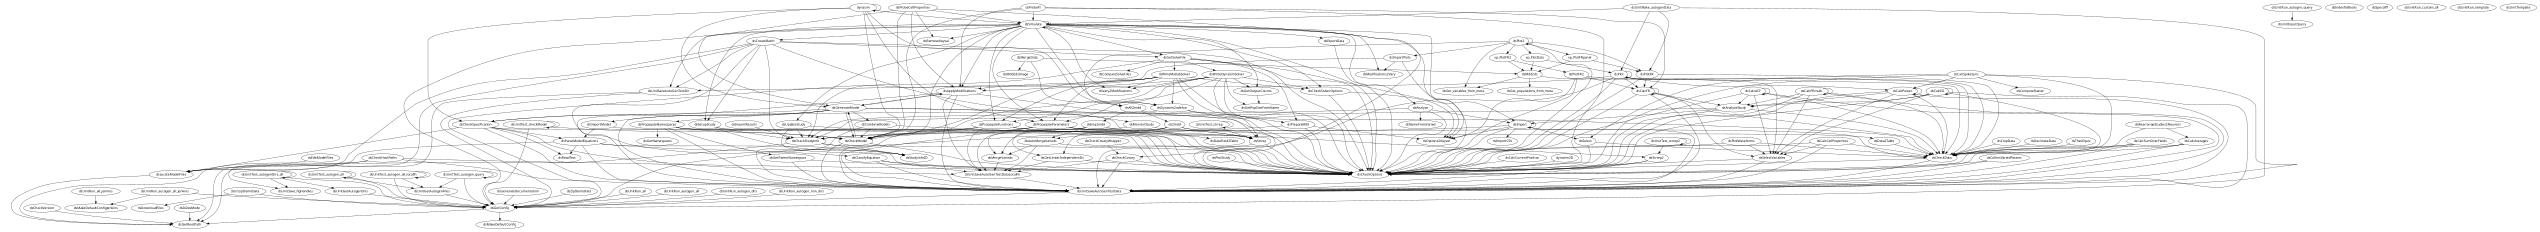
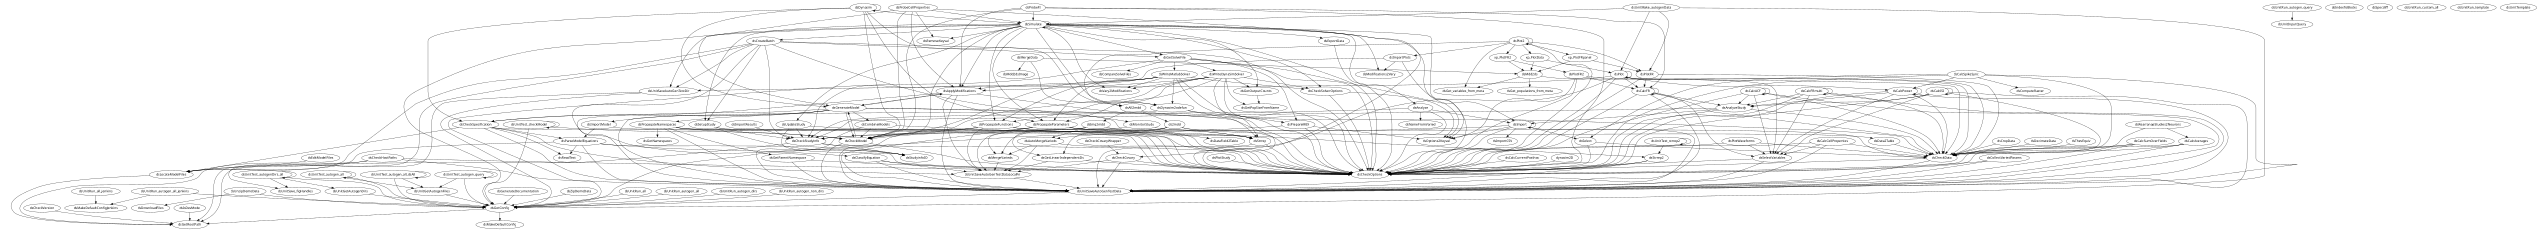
  digraph {
    fontname="Noto Sans"
    node [fontname="Noto Sans"]
    edge [fontname="Noto Sans"]
    dsAnalyze
    dsImport
    dsCheckOptions
    dsCheckStudyinfo
    dsNameFromVaried
    dsSelect
    dsImportCSV
    dsOptions2Keyval
    dsUnitSaveAutoGenTestData
    dsGetRootPath
    dsStudyinfoIO
    dsCheckData
    dsGetConfig
    dsMakeDefaultConfig
    dsPlot
    dsCalcFR
    dsCalcPower
    dsCheckCovary
    dsSelectVariables
    dsUnitSaveAutoGenTestDir
    dsAnalyzeStudy
    dsUnitSaveAutoGenTestDataLocalFn
    dsUnitSave_figHandles
    dsPlot2
    dsAll2mdd
    dsGet_variables_from_meta
    dsImportPlots
    dsPlotFR
    xp_PlotData
    xp_PlotFR2
    xp_PlotFRpanel
    ds2mdd
    dsImg2mdd
    dsModifications2Vary
    dsMdd2ds
    dsPlotFR2
    dsAutoMergeVarieds
    dsData2Table
    dsGetLinearIndependentDs
    dsMergeVarieds
    dsDataField2Table
    dsGet_populations_from_meta
    dsSimulate
    dsApplyModifications
    dsCheckModel
    dsCheckSolverOptions
    dsCreateBatch
    dsDynasim2odefun
    dsExportData
    dsGetOutputCounts
    dsGetSolveFile
    dsPropagateFunctions
    dsPropagateParameters
    dsRemoveKeyval
    dsSetupStudy
    dsUpdateStudy
    dsVary2Modifications
    dsCheckSpecification
    dsGenerateModel
    dsLocateModelFiles
    dsMonitorStudy
    dsStrrep
    dsGetPopSizeFromName
    dsCompareSolveFiles
    dsPrepareMEX
    dsWriteDynaSimSolver
    dsWriteMatlabSolver
    dsStrrep2
    dsParseModelEquations
    dsReadText
    dsCombineModels
    dsImportModel
    dsPropagateNamespaces
-   dynasim
+   dynasim [label=dsDynasim]
    dsClassifyEquation
    dsGetParentNamespace
    dsGetNamespaces
    dsCalcACF
    dsCalcAverages
    dsCalcCellProperties
    dsCalcCurrentPosthoc
    dsCalcFRmulti
    dsCalcISI
    dsCalcSpikeSync
    dsComputeRaster
    dsCalcSumOverFields
    dsCheckCovaryWrapper
    dsCheckHostPaths
    dsCheckVersion
    dsCollectVariedParams
    dsCropData
    dsDecimateData
    dsEditModelFiles
    dsGenerateDocumentation
    dsImportResults
    dsIsDevMode
    dsMergeData
    dsMdd2dsImage
    n99 [label=dynasim2D]
    dsPlotStudy
    dsPlotWaveforms
    dsProbeCellProperties
    dsProbeFI
    dsRearrangeStudies2Neurons
    dsThevEquiv
    dsUnzipDemoData
    dsDownloadFiles
    dsZipDemoData
    dsUnitGetAutogenDirs
    dsUnitGetAutogenFiles
    dsUnitMake_autogenData
    dsUnitRun_all
    dsUnitRun_all_jenkins
    dsMakeDefaultConfigJenkins
    dsUnitRun_autogen_all
    dsUnitRun_autogen_all_jenkins
    dsUnitRun_autogen_dirs
    dsUnitRun_autogen_non_dirs
    dsUnitRun_autogen_query
    dsUnitInputQuery
    dsUnitTest_autogenDirs_all
    dsUnitTest_autogen_all
-   dsUnitTest_autogen_all_localfn
+   dsUnitTest_autogen_all_localfn [label=dsUnitTest_autogen_all_dsAll]
    dsUnitTest_autogen_query
    dsUnitTest_checkModel
-   dsUnitTest_strrep
    dsUnitTest_strrep2
    dsIndexToBlocks
    dsSpecdiff
    dsUnitRun_custom_all
    dsUnitRun_template
    dsUnitTemplate
    dsAnalyze -> dsImport
    dsAnalyze -> dsCheckOptions
    dsAnalyze -> dsCheckStudyinfo
    dsAnalyze -> dsNameFromVaried
    dsImport -> dsImport
    dsImport -> dsCheckOptions
    dsImport -> dsCheckStudyinfo
    dsImport -> dsSelect
    dsImport -> dsImportCSV
    dsImport -> dsOptions2Keyval
    dsImport -> dsUnitSaveAutoGenTestData
    dsCheckStudyinfo -> dsCheckOptions
    dsCheckStudyinfo -> dsGetRootPath
    dsCheckStudyinfo -> dsStudyinfoIO
    dsSelect -> dsCheckOptions
    dsSelect -> dsCheckData
    dsUnitSaveAutoGenTestData -> dsGetConfig
    dsCheckData -> dsCheckOptions
    dsCheckData -> dsUnitSaveAutoGenTestData
    dsGetConfig -> dsGetRootPath
    dsGetConfig -> dsMakeDefaultConfig
    dsPlot -> dsCheckOptions
    dsPlot -> dsCheckData
    dsPlot -> dsPlot
    dsPlot -> dsCalcFR
    dsPlot -> dsCalcPower
    dsPlot -> dsCheckCovary
    dsPlot -> dsSelectVariables
    dsPlot -> dsUnitSaveAutoGenTestDir
    dsCalcFR -> dsCheckOptions
    dsCalcFR -> dsUnitSaveAutoGenTestData
    dsCalcFR -> dsCheckData
    dsCalcFR -> dsCalcFR
    dsCalcFR -> dsSelectVariables
    dsCalcFR -> dsAnalyzeStudy
    dsCalcPower -> dsCheckOptions
    dsCalcPower -> dsUnitSaveAutoGenTestData
    dsCalcPower -> dsCheckData
    dsCalcPower -> dsCalcPower
    dsCalcPower -> dsSelectVariables
    dsCalcPower -> dsAnalyzeStudy
    dsCheckCovary -> dsCheckOptions
    dsCheckCovary -> dsUnitSaveAutoGenTestData
    dsCheckCovary -> dsUnitSaveAutoGenTestDataLocalFn
    dsSelectVariables -> dsCheckOptions
    dsSelectVariables -> dsUnitSaveAutoGenTestData
    dsUnitSaveAutoGenTestDir -> dsGetConfig
    dsUnitSaveAutoGenTestDir -> dsUnitSave_figHandles
    dsAnalyzeStudy -> dsImport
    dsAnalyzeStudy -> dsCheckOptions
    dsAnalyzeStudy -> dsCheckStudyinfo
    dsAnalyzeStudy -> dsCheckData
    dsUnitSaveAutoGenTestDataLocalFn -> dsUnitSaveAutoGenTestData
    dsPlot2 -> dsCheckOptions
    dsPlot2 -> dsPlot2
    dsPlot2 -> dsAll2mdd
    dsPlot2 -> dsGet_variables_from_meta
    dsPlot2 -> dsImportPlots
    dsPlot2 -> dsPlotFR
    dsPlot2 -> xp_PlotData
    dsPlot2 -> xp_PlotFR2
    dsPlot2 -> xp_PlotFRpanel
    dsAll2mdd -> dsCheckData
    dsAll2mdd -> ds2mdd
    dsAll2mdd -> dsImg2mdd
    dsImportPlots -> dsCheckOptions
    dsImportPlots -> dsCheckStudyinfo
    dsImportPlots -> dsModifications2Vary
    dsPlotFR -> dsCheckOptions
    dsPlotFR -> dsCheckData
    dsPlotFR -> dsCalcFR
    xp_PlotData -> dsPlot
    xp_PlotData -> dsMdd2ds
    xp_PlotFR2 -> dsMdd2ds
    xp_PlotFR2 -> dsPlotFR2
    xp_PlotFRpanel -> dsPlotFR
    xp_PlotFRpanel -> dsMdd2ds
    ds2mdd -> dsCheckData
    ds2mdd -> dsAutoMergeVarieds
    ds2mdd -> dsData2Table
    ds2mdd -> dsGetLinearIndependentDs
    ds2mdd -> dsMergeVarieds
    dsImg2mdd -> dsAutoMergeVarieds
    dsImg2mdd -> dsGetLinearIndependentDs
    dsImg2mdd -> dsMergeVarieds
    dsImg2mdd -> dsDataField2Table
    dsMdd2ds -> dsCheckData
    dsMdd2ds -> dsGet_variables_from_meta
    dsMdd2ds -> dsGet_populations_from_meta
    dsPlotFR2 -> dsCheckOptions
    dsPlotFR2 -> dsOptions2Keyval
    dsPlotFR2 -> dsCheckData
    dsPlotFR2 -> dsCalcFR
    dsAutoMergeVarieds -> dsCheckOptions
    dsAutoMergeVarieds -> dsUnitSaveAutoGenTestDataLocalFn
    dsAutoMergeVarieds -> dsMergeVarieds
    dsData2Table -> dsCheckData
    dsGetLinearIndependentDs -> dsCheckOptions
    dsGetLinearIndependentDs -> dsUnitSaveAutoGenTestDataLocalFn
    dsMergeVarieds -> dsUnitSaveAutoGenTestDataLocalFn
    dsSimulate -> dsAnalyze
    dsSimulate -> dsImport
    dsSimulate -> dsCheckOptions
    dsSimulate -> dsOptions2Keyval
    dsSimulate -> dsGetConfig
    dsSimulate -> dsUnitSaveAutoGenTestDir
    dsSimulate -> dsModifications2Vary
    dsSimulate -> dsSimulate
    dsSimulate -> dsApplyModifications
    dsSimulate -> dsCheckModel
    dsSimulate -> dsCheckSolverOptions
    dsSimulate -> dsCreateBatch
    dsSimulate -> dsDynasim2odefun
    dsSimulate -> dsExportData
    dsSimulate -> dsGetOutputCounts
    dsSimulate -> dsGetSolveFile
    dsSimulate -> dsPropagateFunctions
    dsSimulate -> dsPropagateParameters
    dsSimulate -> dsRemoveKeyval
    dsSimulate -> dsSetupStudy
    dsSimulate -> dsUpdateStudy
    dsSimulate -> dsVary2Modifications
    dsApplyModifications -> dsCheckOptions
    dsApplyModifications -> dsUnitSaveAutoGenTestData
    dsApplyModifications -> dsUnitSaveAutoGenTestDataLocalFn
    dsApplyModifications -> dsCheckSpecification
    dsApplyModifications -> dsGenerateModel
    dsCheckModel -> dsCheckOptions
    dsCheckModel -> dsUnitSaveAutoGenTestData
    dsCheckModel -> dsGenerateModel
    dsCheckSolverOptions -> dsCheckOptions
    dsCheckSolverOptions -> dsOptions2Keyval
    dsCreateBatch -> dsCheckOptions
    dsCreateBatch -> dsCheckStudyinfo
    dsCreateBatch -> dsGetRootPath
    dsCreateBatch -> dsStudyinfoIO
    dsCreateBatch -> dsUnitSaveAutoGenTestDir
    dsCreateBatch -> dsGetSolveFile
    dsCreateBatch -> dsSetupStudy
    dsCreateBatch -> dsLocateModelFiles
    dsCreateBatch -> dsMonitorStudy
    dsDynasim2odefun -> dsCheckOptions
    dsDynasim2odefun -> dsUnitSaveAutoGenTestData
    dsDynasim2odefun -> dsStrrep
    dsExportData -> dsCheckOptions
    dsGetOutputCounts -> dsGetPopSizeFromName
    dsGetSolveFile -> dsCheckOptions
    dsGetSolveFile -> dsOptions2Keyval
    dsGetSolveFile -> dsGetConfig
    dsGetSolveFile -> dsCompareSolveFiles
    dsGetSolveFile -> dsPrepareMEX
    dsGetSolveFile -> dsWriteDynaSimSolver
    dsGetSolveFile -> dsWriteMatlabSolver
    dsPropagateFunctions -> dsCheckOptions
    dsPropagateFunctions -> dsUnitSaveAutoGenTestData
    dsPropagateFunctions -> dsUnitSaveAutoGenTestDataLocalFn
    dsPropagateFunctions -> dsCheckModel
    dsPropagateFunctions -> dsStrrep
    dsPropagateParameters -> dsCheckOptions
    dsPropagateParameters -> dsUnitSaveAutoGenTestData
    dsPropagateParameters -> dsUnitSaveAutoGenTestDataLocalFn
    dsPropagateParameters -> dsCheckModel
    dsPropagateParameters -> dsStrrep
    dsPropagateParameters -> dsStrrep2
    dsSetupStudy -> dsCheckOptions
    dsSetupStudy -> dsCheckStudyinfo
    dsSetupStudy -> dsStudyinfoIO
    dsUpdateStudy -> dsCheckOptions
    dsUpdateStudy -> dsCheckStudyinfo
    dsUpdateStudy -> dsStudyinfoIO
    dsCheckSpecification -> dsCheckOptions
    dsCheckSpecification -> dsUnitSaveAutoGenTestData
    dsCheckSpecification -> dsUnitSaveAutoGenTestDataLocalFn
    dsCheckSpecification -> dsLocateModelFiles
    dsCheckSpecification -> dsParseModelEquations
    dsCheckSpecification -> dsReadText
    dsGenerateModel -> dsCheckOptions
    dsGenerateModel -> dsUnitSaveAutoGenTestData
    dsGenerateModel -> dsApplyModifications
    dsGenerateModel -> dsCheckModel
    dsGenerateModel -> dsCheckSpecification
    dsGenerateModel -> dsStrrep
    dsGenerateModel -> dsCombineModels
    dsGenerateModel -> dsImportModel
    dsGenerateModel -> dsPropagateNamespaces
    dsLocateModelFiles -> dsGetRootPath
    dsMonitorStudy -> dsCheckOptions
    dsMonitorStudy -> dsCheckStudyinfo
    dsStrrep -> dsCheckOptions
    dsStrrep -> dsUnitSaveAutoGenTestData
    dsPrepareMEX -> dsCheckOptions
    dsPrepareMEX -> dsOptions2Keyval
    dsPrepareMEX -> dsGetConfig
    dsWriteDynaSimSolver -> dsCheckOptions
    dsWriteDynaSimSolver -> dsApplyModifications
    dsWriteDynaSimSolver -> dsCheckModel
    dsWriteDynaSimSolver -> dsCheckSolverOptions
    dsWriteDynaSimSolver -> dsGetOutputCounts
    dsWriteDynaSimSolver -> dsPropagateFunctions
    dsWriteDynaSimSolver -> dsPropagateParameters
    dsWriteDynaSimSolver -> dsVary2Modifications
    dsWriteDynaSimSolver -> dsStrrep
    dsWriteDynaSimSolver -> dsGetPopSizeFromName
    dsWriteMatlabSolver -> dsCheckOptions
    dsWriteMatlabSolver -> dsApplyModifications
    dsWriteMatlabSolver -> dsCheckModel
    dsWriteMatlabSolver -> dsCheckSolverOptions
    dsWriteMatlabSolver -> dsDynasim2odefun
    dsWriteMatlabSolver -> dsPropagateFunctions
    dsWriteMatlabSolver -> dsPropagateParameters
    dsWriteMatlabSolver -> dsVary2Modifications
    dsWriteMatlabSolver -> dsPrepareMEX
    dsStrrep2 -> dsCheckOptions
    dsStrrep2 -> dsUnitSaveAutoGenTestData
    dsParseModelEquations -> dsCheckOptions
    dsParseModelEquations -> dsUnitSaveAutoGenTestData
    dsParseModelEquations -> dsLocateModelFiles
    dsParseModelEquations -> dsReadText
    dsParseModelEquations -> dsClassifyEquation
    dsCombineModels -> dsCheckOptions
    dsCombineModels -> dsUnitSaveAutoGenTestData
    dsCombineModels -> dsCheckModel
    dsImportModel -> dsCheckOptions
    dsImportModel -> dsParseModelEquations
    dsPropagateNamespaces -> dsCheckOptions
    dsPropagateNamespaces -> dsUnitSaveAutoGenTestData
    dsPropagateNamespaces -> dsCheckModel
    dsPropagateNamespaces -> dsStrrep
    dsPropagateNamespaces -> dsGetParentNamespace
    dsPropagateNamespaces -> dsGetNamespaces
    dynasim -> dsSimulate
    dynasim -> dsCheckModel
    dynasim -> dsDynasim2odefun
    dynasim -> dsPropagateParameters
    dynasim -> dsCheckSpecification
    dynasim -> dsGenerateModel
    dynasim -> dynasim
    dsClassifyEquation -> dsCheckOptions
    dsClassifyEquation -> dsUnitSaveAutoGenTestData
    dsClassifyEquation -> dsUnitSaveAutoGenTestDataLocalFn
    dsGetParentNamespace -> dsCheckOptions
    dsGetParentNamespace -> dsUnitSaveAutoGenTestData
    dsCalcACF -> dsCheckOptions
    dsCalcACF -> dsUnitSaveAutoGenTestData
    dsCalcACF -> dsCheckData
    dsCalcACF -> dsSelectVariables
    dsCalcACF -> dsAnalyzeStudy
    dsCalcACF -> dsCalcACF
    dsCalcAverages -> dsCheckOptions
    dsCalcAverages -> dsUnitSaveAutoGenTestData
    dsCalcAverages -> dsCheckData
    dsCalcCellProperties -> dsCheckOptions
    dsCalcCellProperties -> dsUnitSaveAutoGenTestData
    dsCalcCellProperties -> dsCheckData
    dsCalcCellProperties -> dsSelectVariables
    dsCalcCurrentPosthoc -> dsCheckOptions
    dsCalcFRmulti -> dsCheckOptions
    dsCalcFRmulti -> dsUnitSaveAutoGenTestData
    dsCalcFRmulti -> dsCheckData
    dsCalcFRmulti -> dsSelectVariables
    dsCalcFRmulti -> dsAnalyzeStudy
    dsCalcFRmulti -> dsCalcFRmulti
    dsCalcISI -> dsCheckOptions
    dsCalcISI -> dsUnitSaveAutoGenTestData
    dsCalcISI -> dsCheckData
    dsCalcISI -> dsSelectVariables
    dsCalcISI -> dsAnalyzeStudy
    dsCalcISI -> dsCalcISI
    dsCalcSpikeSync -> dsCheckOptions
    dsCalcSpikeSync -> dsSelect
    dsCalcSpikeSync -> dsUnitSaveAutoGenTestData
    dsCalcSpikeSync -> dsCheckData
    dsCalcSpikeSync -> dsCalcPower
    dsCalcSpikeSync -> dsComputeRaster
    dsCalcSumOverFields -> dsCheckOptions
    dsCalcSumOverFields -> dsUnitSaveAutoGenTestData
    dsCalcSumOverFields -> dsCheckData
    dsCheckCovaryWrapper -> dsCheckCovary
    dsCheckHostPaths -> dsCheckOptions
    dsCheckHostPaths -> dsUnitSaveAutoGenTestData
    dsCheckHostPaths -> dsGetRootPath
    dsCheckHostPaths -> dsLocateModelFiles
    dsCheckVersion -> dsGetRootPath
    dsCollectVariedParams -> dsCheckOptions
    dsCollectVariedParams -> dsUnitSaveAutoGenTestData
    dsCropData -> dsCheckData
    dsDecimateData -> dsCheckData
    dsEditModelFiles -> dsLocateModelFiles
    dsGenerateDocumentation -> dsGetConfig
    dsImportResults -> dsCheckStudyinfo
    dsIsDevMode -> dsGetRootPath
    dsMergeData -> dsAll2mdd
    dsMergeData -> dsMdd2ds
    dsMergeData -> dsMdd2dsImage
    n99 -> dsCheckOptions
    dsPlotStudy -> dsCheckOptions
    dsPlotWaveforms -> dsCheckOptions
    dsPlotWaveforms -> dsCheckData
    dsPlotWaveforms -> dsSelectVariables
    dsProbeCellProperties -> dsCheckOptions
    dsProbeCellProperties -> dsSimulate
    dsProbeCellProperties -> dsApplyModifications
    dsProbeCellProperties -> dsCheckModel
    dsProbeCellProperties -> dsRemoveKeyval
    dsProbeCellProperties -> dsGenerateModel
    dsProbeFI -> dsCheckOptions
    dsProbeFI -> dsCalcFR
    dsProbeFI -> dsSimulate
    dsProbeFI -> dsApplyModifications
    dsProbeFI -> dsCheckModel
    dsRearrangeStudies2Neurons -> dsCheckData
    dsRearrangeStudies2Neurons -> dsCalcAverages
    dsThevEquiv -> dsCheckData
    dsUnzipDemoData -> dsGetConfig
    dsUnzipDemoData -> dsDownloadFiles
    dsZipDemoData -> dsGetConfig
    dsUnitGetAutogenDirs -> dsGetConfig
    dsUnitGetAutogenFiles -> dsGetConfig
    dsUnitMake_autogenData -> dsGetConfig
    dsUnitMake_autogenData -> dsPlot
    dsUnitMake_autogenData -> dsPlotFR
    dsUnitMake_autogenData -> dsSimulate
    dsUnitRun_all -> dsGetConfig
    dsUnitRun_all_jenkins -> dsMakeDefaultConfigJenkins
    dsUnitRun_autogen_all -> dsGetConfig
    dsUnitRun_autogen_all_jenkins -> dsGetConfig
    dsUnitRun_autogen_all_jenkins -> dsMakeDefaultConfigJenkins
    dsUnitRun_autogen_dirs -> dsGetConfig
    dsUnitRun_autogen_non_dirs -> dsGetConfig
    dsUnitRun_autogen_query -> dsUnitInputQuery
    dsUnitTest_autogenDirs_all -> dsGetConfig
    dsUnitTest_autogenDirs_all -> dsUnitSave_figHandles
    dsUnitTest_autogenDirs_all -> dsUnitGetAutogenDirs
    dsUnitTest_autogenDirs_all -> dsUnitTest_autogenDirs_all
    dsUnitTest_autogen_all -> dsGetConfig
    dsUnitTest_autogen_all -> dsUnitGetAutogenFiles
    dsUnitTest_autogen_all -> dsUnitTest_autogen_all
    dsUnitTest_autogen_all_localfn -> dsGetConfig
    dsUnitTest_autogen_all_localfn -> dsUnitGetAutogenFiles
    dsUnitTest_autogen_all_localfn -> dsUnitTest_autogen_all_localfn
    dsUnitTest_autogen_query -> dsGetConfig
    dsUnitTest_autogen_query -> dsUnitGetAutogenFiles
    dsUnitTest_autogen_query -> dsUnitTest_autogen_query
    dsUnitTest_checkModel -> dsGetConfig
    dsUnitTest_checkModel -> dsCheckModel
    dsUnitTest_checkModel -> dsUnitTest_checkModel
-   dsUnitTest_strrep -> dsStrrep
-   dsUnitTest_strrep -> dsUnitTest_strrep
    dsUnitTest_strrep2 -> dsStrrep2
    dsUnitTest_strrep2 -> dsUnitTest_strrep2
  }
